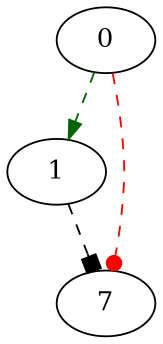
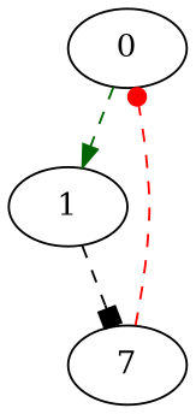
  strict digraph {
    edge [style=dashed]
    0 [entry=true]
    n2 [label=1]
    7
    0 -> n2 [arrowhead=normal color=darkgreen cond=true]
-   0 -> 7 [arrowhead=dot color=red cond=false]
+   7 -> 0 [arrowhead=dot color=red cond=false]
    n2 -> 7 [arrowhead=box]
  }
